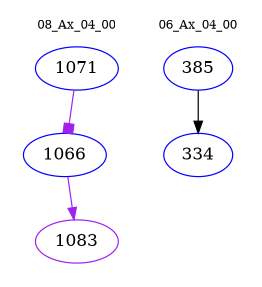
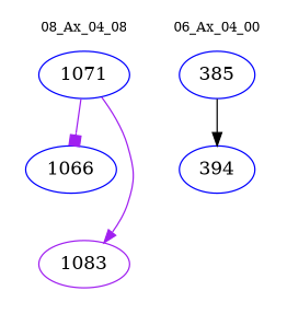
  digraph {
    node [color=blue]
    edge [arrowhead=normal color=purple]
    n1 [label=1071]
    n2 [label=1066]
    n3 [color=purple label=1083]
    n4 [label=385]
-   n5 [label=334]
+   n5 [label=394]
    subgraph cluster_1 {
      color=white
      fontsize=10
-     label="08_Ax_04_00"
+     label="08_Ax_04_08"
      n1
      n2
      n3
    }
    subgraph cluster_2 {
      color=white
      fontsize=10
      label="06_Ax_04_00"
      n4
      n5
    }
    n1 -> n2 [arrowhead=box]
-   n2 -> n3
+   n1 -> n3
    n4 -> n5 [color=black]
  }
